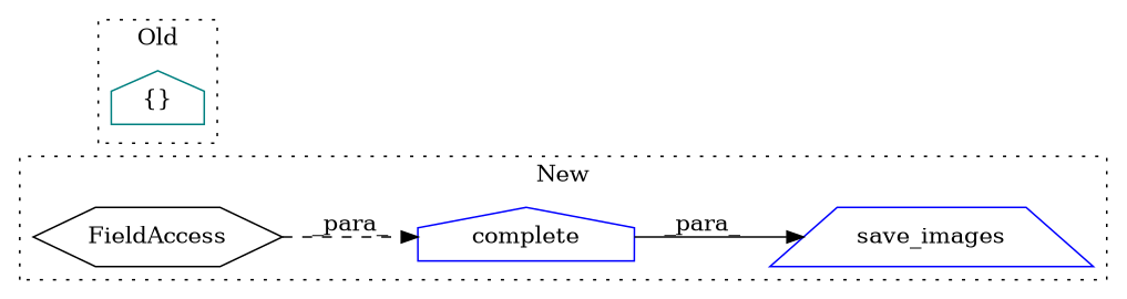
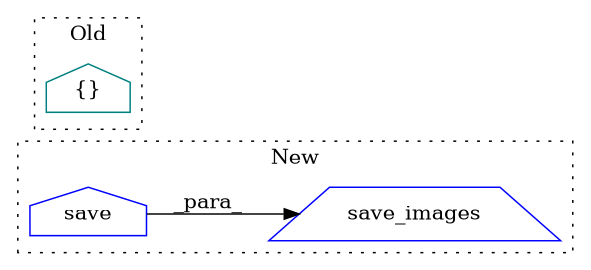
  digraph {
    rankdir=LR
    node [a=32 shape=house color=blue]
-   n1 [l="9,1" label=complete s="4259,4278"]
+   n1 [l="9,1" label=save s="4259,4278"]
    n2 [l="12,2" label=save_images s="4181,4388" shape=trapezium]
-   n3 [a=22 l=10 label=FieldAccess s=4268 shape=hexagon color=black]
    n4 [a=4 l="1,1" label="{}" s="4106,4115" color=teal]
    subgraph cluster_1 {
      label=New
      style=dotted
      n1
      n2
-     n3
    }
    subgraph cluster_2 {
      label=Old
      style=dotted
      n4
    }
    n1 -> n2 [label=_para_ style=solid]
-   n3 -> n1 [label=_para_ style=dashed]
  }
